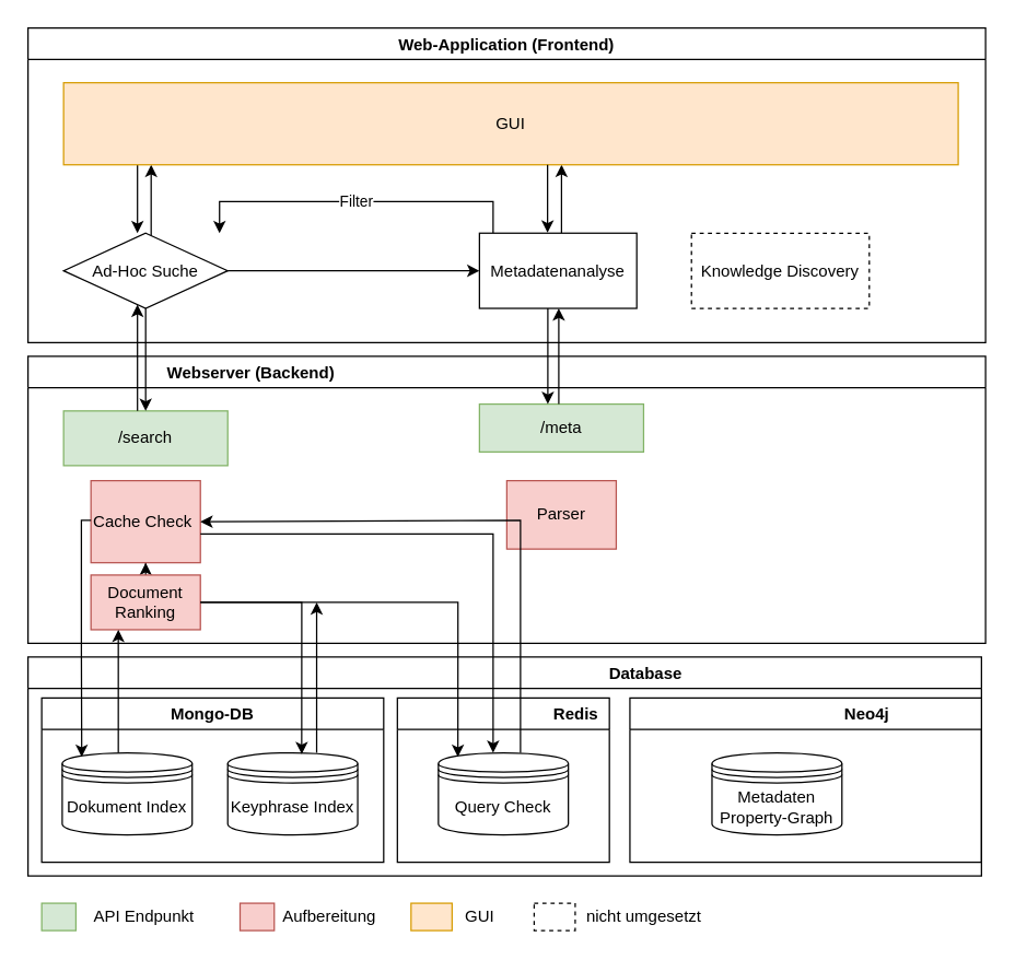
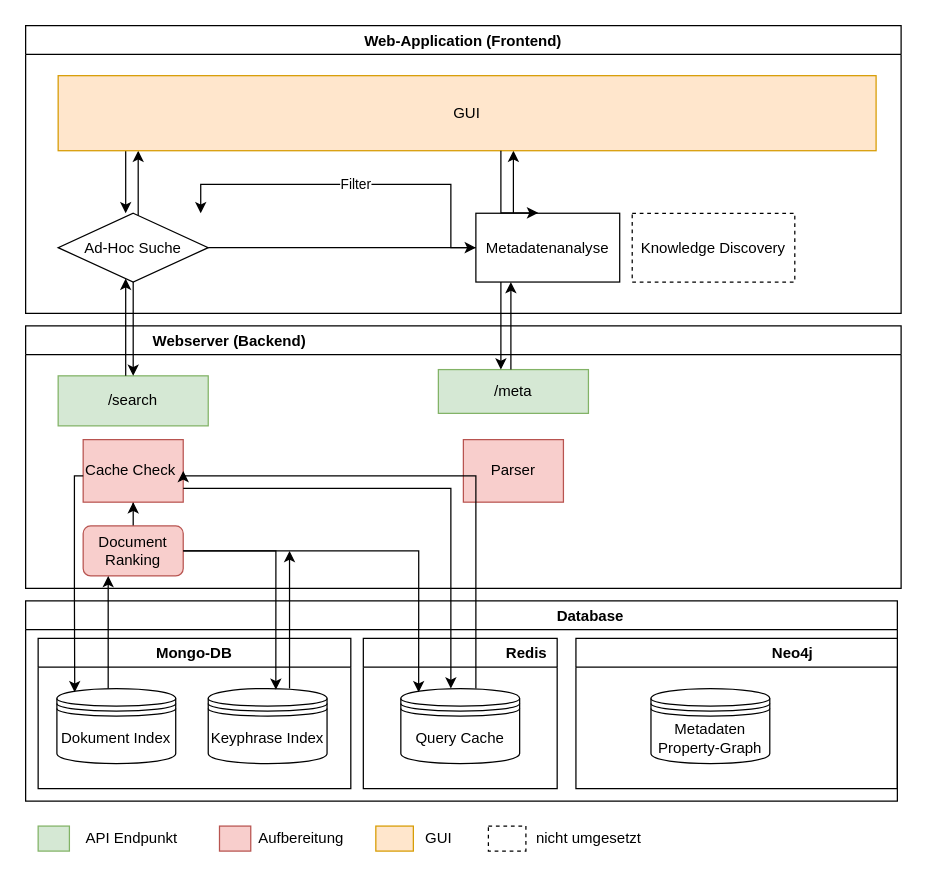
  <mxCell id="0" />
  <mxCell id="1" parent="0" />
  <mxCell id="2" value="                                                              Database" style="swimlane;" parent="1" vertex="1"><mxGeometry x="20" y="480" width="697" height="160" as="geometry" /></mxCell>
  <mxCell id="3" value="Mongo-DB" style="swimlane;" parent="2" vertex="1"><mxGeometry x="10" y="30" width="250" height="120" as="geometry" /></mxCell>
  <mxCell id="4" value="Dokument Index" style="shape=datastore;whiteSpace=wrap;html=1;" parent="3" vertex="1"><mxGeometry x="15" y="40" width="95" height="60" as="geometry" /></mxCell>
  <mxCell id="5" value="Keyphrase Index" style="shape=datastore;whiteSpace=wrap;html=1;" parent="3" vertex="1"><mxGeometry x="136" y="40" width="95" height="60" as="geometry" /></mxCell>
  <mxCell id="6" value="                           Neo4j" style="swimlane;" parent="2" vertex="1"><mxGeometry x="440" y="30" width="257" height="120" as="geometry" /></mxCell>
  <mxCell id="7" value="Metadaten Property-Graph" style="shape=datastore;whiteSpace=wrap;html=1;" parent="6" vertex="1"><mxGeometry x="60" y="40" width="95" height="60" as="geometry" /></mxCell>
  <mxCell id="8" value="                                Redis" style="swimlane;" vertex="1" parent="2"><mxGeometry x="270" y="30" width="155" height="120" as="geometry" /></mxCell>
- <mxCell id="9" value="Query Check" style="shape=datastore;whiteSpace=wrap;html=1;" vertex="1" parent="8"><mxGeometry x="30" y="40" width="95" height="60" as="geometry" /></mxCell>
+ <mxCell id="9" value="Query Cache" style="shape=datastore;whiteSpace=wrap;html=1;" vertex="1" parent="8"><mxGeometry x="30" y="40" width="95" height="60" as="geometry" /></mxCell>
  <mxCell id="10" value="                              Webserver (Backend)" style="swimlane;align=left;" parent="1" vertex="1"><mxGeometry x="20" y="260" width="700" height="210" as="geometry" /></mxCell>
  <mxCell id="11" style="edgeStyle=orthogonalEdgeStyle;rounded=0;orthogonalLoop=1;jettySize=auto;html=1;entryX=0.5;entryY=1;entryDx=0;entryDy=0;" edge="1" parent="10" source="12" target="15"><mxGeometry relative="1" as="geometry" /></mxCell>
- <mxCell id="12" value="Document Ranking" style="rounded=0;whiteSpace=wrap;html=1;fillColor=#f8cecc;strokeColor=#b85450;" parent="10" vertex="1"><mxGeometry x="46" y="160" width="80" height="40" as="geometry" /></mxCell>
+ <mxCell id="12" value="Document Ranking" style="whiteSpace=wrap;html=1;fillColor=#f8cecc;strokeColor=#b85450;rounded=1;" parent="10" vertex="1"><mxGeometry x="46" y="160" width="80" height="40" as="geometry" /></mxCell>
  <mxCell id="13" value="/search" style="rounded=0;whiteSpace=wrap;html=1;fillColor=#d5e8d4;strokeColor=#82b366;" parent="10" vertex="1"><mxGeometry x="26" y="40" width="120" height="40" as="geometry" /></mxCell>
  <mxCell id="14" value="/meta" style="rounded=0;whiteSpace=wrap;html=1;fillColor=#d5e8d4;strokeColor=#82b366;" parent="10" vertex="1"><mxGeometry x="330" y="35" width="120" height="35" as="geometry" /></mxCell>
- <mxCell id="15" value="Cache Check" style="rounded=0;whiteSpace=wrap;html=1;align=left;fillColor=#f8cecc;strokeColor=#b85450;" vertex="1" parent="10"><mxGeometry x="46" y="91" width="80" height="60" as="geometry" /></mxCell>
+ <mxCell id="15" value="Cache Check" style="rounded=0;whiteSpace=wrap;html=1;align=left;fillColor=#f8cecc;strokeColor=#b85450;" vertex="1" parent="10"><mxGeometry x="46" y="91" width="80" height="50" as="geometry" /></mxCell>
  <mxCell id="16" value="Parser" style="rounded=0;whiteSpace=wrap;html=1;align=center;fillColor=#f8cecc;strokeColor=#b85450;" vertex="1" parent="10"><mxGeometry x="350" y="91" width="80" height="50" as="geometry" /></mxCell>
  <mxCell id="17" value="Web-Application (Frontend)" style="swimlane;" parent="1" vertex="1"><mxGeometry x="20" y="20" width="700" height="230" as="geometry" /></mxCell>
  <mxCell id="18" style="edgeStyle=orthogonalEdgeStyle;rounded=0;orthogonalLoop=1;jettySize=auto;html=1;" parent="17" source="20" target="23" edge="1"><mxGeometry relative="1" as="geometry" /></mxCell>
  <mxCell id="19" style="edgeStyle=orthogonalEdgeStyle;rounded=0;orthogonalLoop=1;jettySize=auto;html=1;" edge="1" parent="17" source="20" target="26"><mxGeometry relative="1" as="geometry"><Array as="points"><mxPoint x="90" y="140" /><mxPoint x="90" y="140" /></Array></mxGeometry></mxCell>
  <mxCell id="20" value="Ad-Hoc Suche" style="rhombus;whiteSpace=wrap;html=1;" parent="17" vertex="1"><mxGeometry x="26" y="150" width="120" height="55" as="geometry" /></mxCell>
  <mxCell id="21" value="Filter" style="edgeStyle=orthogonalEdgeStyle;rounded=0;orthogonalLoop=1;jettySize=auto;html=1;" parent="17" source="23" edge="1"><mxGeometry relative="1" as="geometry"><Array as="points"><mxPoint x="340" y="127" /><mxPoint x="140" y="127" /></Array><mxPoint x="140" y="150" as="targetPoint" /></mxGeometry></mxCell>
  <mxCell id="22" style="edgeStyle=orthogonalEdgeStyle;rounded=0;orthogonalLoop=1;jettySize=auto;html=1;" edge="1" parent="17" source="23" target="26"><mxGeometry relative="1" as="geometry"><Array as="points"><mxPoint x="390" y="130" /><mxPoint x="390" y="130" /></Array></mxGeometry></mxCell>
- <mxCell id="23" value="Metadatenanalyse" style="rounded=0;whiteSpace=wrap;html=1;" parent="17" vertex="1"><mxGeometry x="330" y="150" width="115" height="55" as="geometry" /></mxCell>
+ <mxCell id="23" value="Metadatenanalyse" style="rounded=0;whiteSpace=wrap;html=1;" parent="17" vertex="1"><mxGeometry x="360" y="150" width="115" height="55" as="geometry" /></mxCell>
  <mxCell id="24" value="Knowledge Discovery" style="rounded=0;whiteSpace=wrap;html=1;dashed=1;" parent="17" vertex="1"><mxGeometry x="485" y="150" width="130" height="55" as="geometry" /></mxCell>
  <mxCell id="25" style="edgeStyle=orthogonalEdgeStyle;rounded=0;orthogonalLoop=1;jettySize=auto;html=1;" edge="1" parent="17" source="26"><mxGeometry relative="1" as="geometry"><mxPoint x="80" y="150" as="targetPoint" /><Array as="points"><mxPoint x="80" y="150" /></Array></mxGeometry></mxCell>
  <mxCell id="26" value="GUI" style="rounded=0;whiteSpace=wrap;html=1;align=center;fillColor=#ffe6cc;strokeColor=#d79b00;" vertex="1" parent="17"><mxGeometry x="26" y="40" width="654" height="60" as="geometry" /></mxCell>
  <mxCell id="27" style="edgeStyle=orthogonalEdgeStyle;rounded=0;orthogonalLoop=1;jettySize=auto;html=1;entryX=0.433;entryY=-0.006;entryDx=0;entryDy=0;entryPerimeter=0;" edge="1" parent="17" source="26" target="23"><mxGeometry relative="1" as="geometry"><mxPoint x="340" y="140" as="targetPoint" /><Array as="points"><mxPoint x="380" y="150" /></Array></mxGeometry></mxCell>
  <mxCell id="28" value="" style="rounded=0;whiteSpace=wrap;html=1;align=left;fillColor=#d5e8d4;strokeColor=#82b366;" parent="1" vertex="1"><mxGeometry x="30" y="660" width="25" height="20" as="geometry" /></mxCell>
  <mxCell id="29" value="API Endpunkt" style="text;html=1;strokeColor=none;fillColor=none;align=center;verticalAlign=middle;whiteSpace=wrap;rounded=0;" parent="1" vertex="1"><mxGeometry x="55" y="660" width="100" height="20" as="geometry" /></mxCell>
  <mxCell id="30" value="" style="rounded=0;whiteSpace=wrap;html=1;align=left;fillColor=#f8cecc;strokeColor=#b85450;" parent="1" vertex="1"><mxGeometry x="175" y="660" width="25" height="20" as="geometry" /></mxCell>
  <mxCell id="31" value="Aufbereitung" style="text;html=1;align=center;verticalAlign=middle;resizable=0;points=[];autosize=1;" parent="1" vertex="1"><mxGeometry x="200" y="660" width="80" height="20" as="geometry" /></mxCell>
  <mxCell id="32" style="edgeStyle=orthogonalEdgeStyle;rounded=0;orthogonalLoop=1;jettySize=auto;html=1;entryX=0.15;entryY=0.05;entryDx=0;entryDy=0;entryPerimeter=0;" edge="1" parent="1" source="12" target="9"><mxGeometry relative="1" as="geometry" /></mxCell>
  <mxCell id="33" style="edgeStyle=orthogonalEdgeStyle;rounded=0;orthogonalLoop=1;jettySize=auto;html=1;" edge="1" parent="1" source="15" target="9"><mxGeometry relative="1" as="geometry"><Array as="points"><mxPoint x="360" y="390" /></Array></mxGeometry></mxCell>
  <mxCell id="34" style="edgeStyle=orthogonalEdgeStyle;rounded=0;orthogonalLoop=1;jettySize=auto;html=1;entryX=1;entryY=0.5;entryDx=0;entryDy=0;" edge="1" parent="1" source="9" target="15"><mxGeometry relative="1" as="geometry"><Array as="points"><mxPoint x="380" y="380" /><mxPoint x="146" y="380" /></Array></mxGeometry></mxCell>
  <mxCell id="35" style="edgeStyle=orthogonalEdgeStyle;rounded=0;orthogonalLoop=1;jettySize=auto;html=1;entryX=0.569;entryY=0.016;entryDx=0;entryDy=0;entryPerimeter=0;" edge="1" parent="1" source="12" target="5"><mxGeometry relative="1" as="geometry" /></mxCell>
  <mxCell id="36" style="edgeStyle=orthogonalEdgeStyle;rounded=0;orthogonalLoop=1;jettySize=auto;html=1;exitX=0.681;exitY=0;exitDx=0;exitDy=0;exitPerimeter=0;" edge="1" parent="1" source="5"><mxGeometry relative="1" as="geometry"><mxPoint x="231" y="440" as="targetPoint" /><Array as="points"><mxPoint x="231" y="440" /></Array></mxGeometry></mxCell>
  <mxCell id="37" style="edgeStyle=orthogonalEdgeStyle;rounded=0;orthogonalLoop=1;jettySize=auto;html=1;entryX=0.15;entryY=0.05;entryDx=0;entryDy=0;entryPerimeter=0;" edge="1" parent="1" source="15" target="4"><mxGeometry relative="1" as="geometry"><Array as="points"><mxPoint x="59" y="380" /><mxPoint x="59" y="475" /></Array></mxGeometry></mxCell>
  <mxCell id="38" style="edgeStyle=orthogonalEdgeStyle;rounded=0;orthogonalLoop=1;jettySize=auto;html=1;entryX=0.25;entryY=1;entryDx=0;entryDy=0;" edge="1" parent="1" source="4" target="12"><mxGeometry relative="1" as="geometry"><Array as="points"><mxPoint x="86" y="520" /><mxPoint x="86" y="520" /></Array></mxGeometry></mxCell>
  <mxCell id="39" value="" style="rounded=0;whiteSpace=wrap;html=1;align=center;fillColor=#ffe6cc;strokeColor=#d79b00;" vertex="1" parent="1"><mxGeometry x="300" y="660" width="30" height="20" as="geometry" /></mxCell>
  <mxCell id="40" value="GUI" style="text;html=1;align=center;verticalAlign=middle;resizable=0;points=[];autosize=1;" vertex="1" parent="1"><mxGeometry x="330" y="660" width="40" height="20" as="geometry" /></mxCell>
  <mxCell id="41" value="" style="rounded=0;whiteSpace=wrap;html=1;dashed=1;" vertex="1" parent="1"><mxGeometry x="390" y="660" width="30" height="20" as="geometry" /></mxCell>
  <mxCell id="42" value="nicht umgesetzt" style="text;html=1;align=center;verticalAlign=middle;resizable=0;points=[];autosize=1;" vertex="1" parent="1"><mxGeometry x="420" y="660" width="100" height="20" as="geometry" /></mxCell>
  <mxCell id="43" style="edgeStyle=orthogonalEdgeStyle;rounded=0;orthogonalLoop=1;jettySize=auto;html=1;" edge="1" parent="1" source="23" target="14"><mxGeometry relative="1" as="geometry"><Array as="points"><mxPoint x="400" y="240" /><mxPoint x="400" y="240" /></Array></mxGeometry></mxCell>
  <mxCell id="44" style="edgeStyle=orthogonalEdgeStyle;rounded=0;orthogonalLoop=1;jettySize=auto;html=1;" edge="1" parent="1" source="14" target="23"><mxGeometry relative="1" as="geometry"><Array as="points"><mxPoint x="408" y="280" /><mxPoint x="408" y="280" /></Array></mxGeometry></mxCell>
  <mxCell id="45" style="edgeStyle=orthogonalEdgeStyle;rounded=0;orthogonalLoop=1;jettySize=auto;html=1;entryX=0.5;entryY=0;entryDx=0;entryDy=0;" edge="1" parent="1" source="20" target="13"><mxGeometry relative="1" as="geometry" /></mxCell>
  <mxCell id="46" style="edgeStyle=orthogonalEdgeStyle;rounded=0;orthogonalLoop=1;jettySize=auto;html=1;" edge="1" parent="1" source="13" target="20"><mxGeometry relative="1" as="geometry"><Array as="points"><mxPoint x="100" y="260" /><mxPoint x="100" y="260" /></Array></mxGeometry></mxCell>
